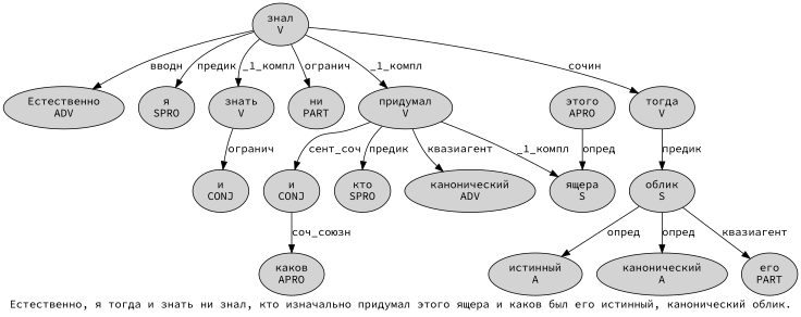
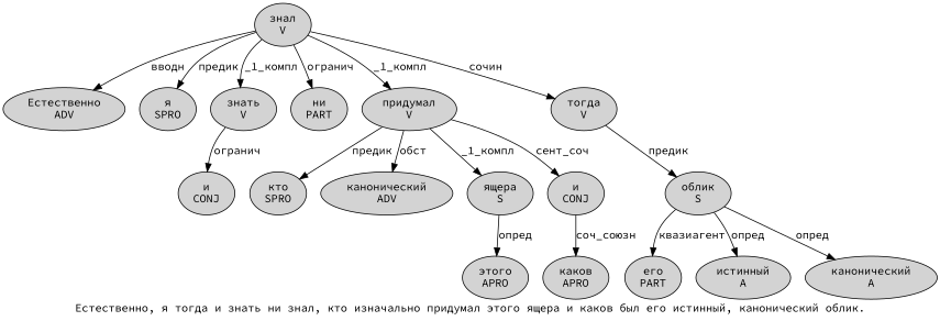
  digraph {
    fontname="Source Code Pro"
    label="Естественно, я тогда и знать ни знал, кто изначально придумал этого ящера и каков был его истинный, канонический облик."
    node [fillcolor=lightgray fontname="Source Code Pro" penwidth=1 shape=ellipse style=filled]
    edge [fontname="Source Code Pro"]
    n1 [label="Естественно\nADV"]
    n2 [label="я\nSPRO"]
    n3 [label="и\nCONJ"]
    n4 [label="знать\nV"]
    n5 [label="ни\nPART"]
    n6 [label="знал\nV"]
    n7 [label="придумал\nV"]
    n8 [label="тогда\nV"]
    n9 [label="кто\nSPRO"]
    n10 [label="канонический\nADV"]
    n11 [label="ящера\nS"]
    n12 [label="и\nCONJ"]
    n13 [label="облик\nS"]
    n14 [label="этого\nAPRO"]
    n15 [label="каков\nAPRO"]
    n16 [label="его\nPART"]
    n17 [label="истинный\nA"]
    n18 [label="канонический\nA"]
    n4 -> n3 [label="огранич"]
    n6 -> n1 [label="вводн"]
    n6 -> n2 [label="предик"]
    n6 -> n4 [label="_1_компл"]
    n6 -> n5 [label="огранич"]
    n6 -> n7 [label="_1_компл"]
    n6 -> n8 [label="сочин"]
    n7 -> n9 [label="предик"]
-   n7 -> n10 [label="квазиагент"]
+   n7 -> n10 [label="обст"]
    n7 -> n11 [label="_1_компл"]
    n7 -> n12 [label="сент_соч"]
    n8 -> n13 [label="предик"]
-   n14 -> n11 [label="опред"]
+   n11 -> n14 [label="опред"]
    n12 -> n15 [label="соч_союзн"]
    n13 -> n16 [label="квазиагент"]
    n13 -> n17 [label="опред"]
    n13 -> n18 [label="опред"]
  }
